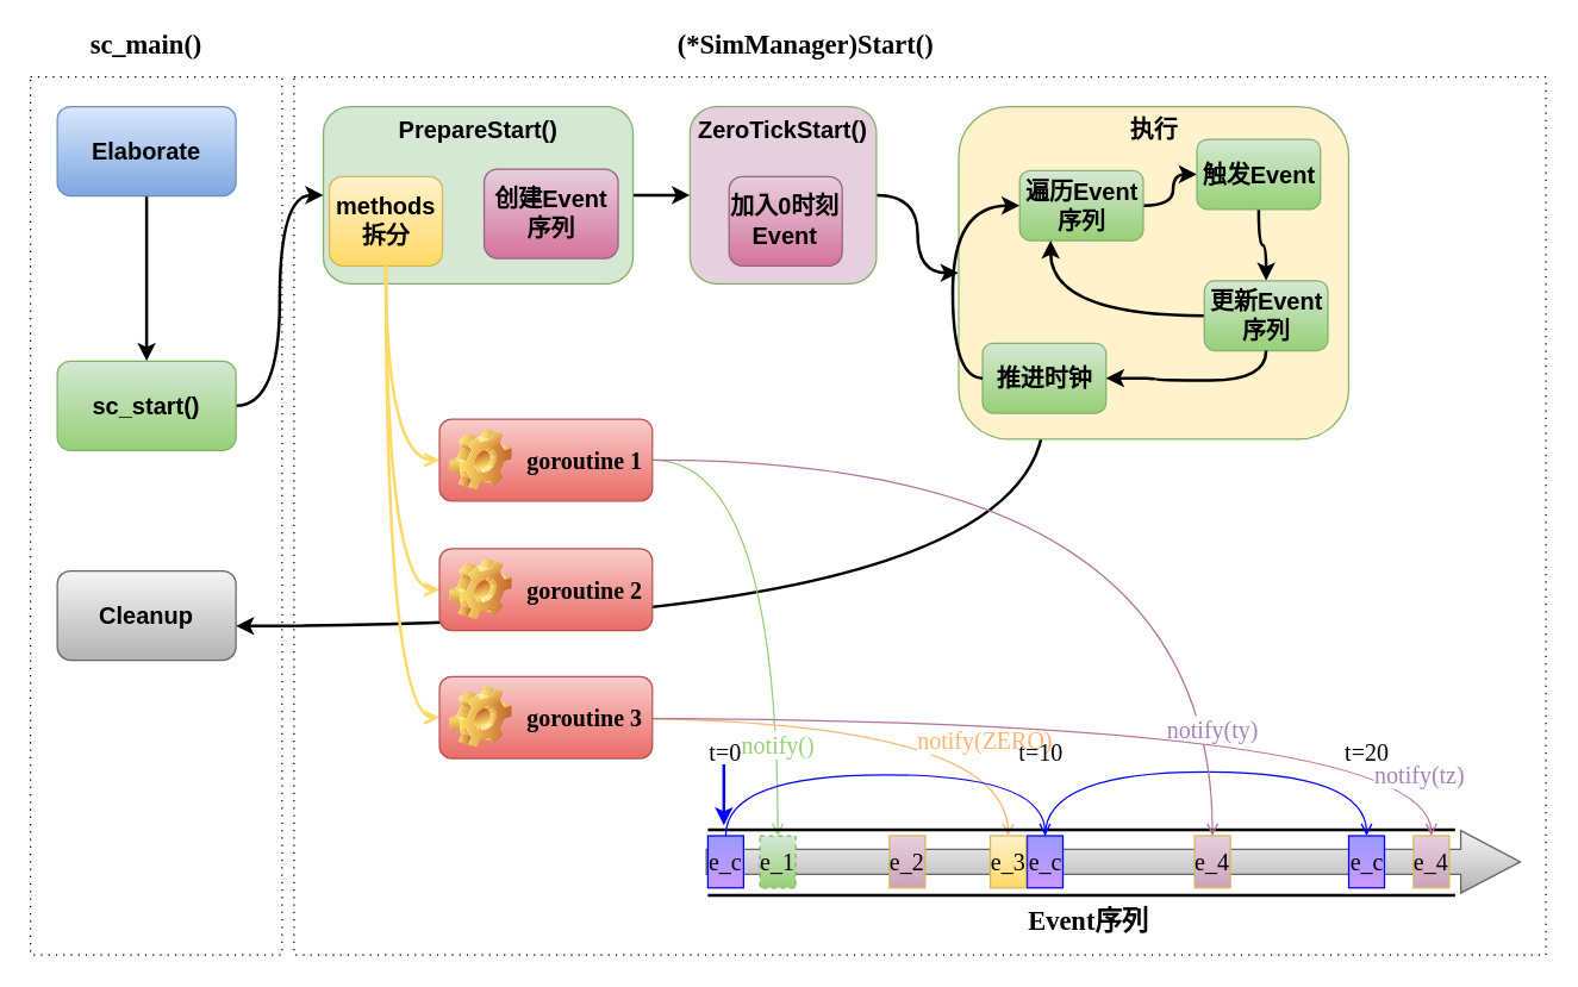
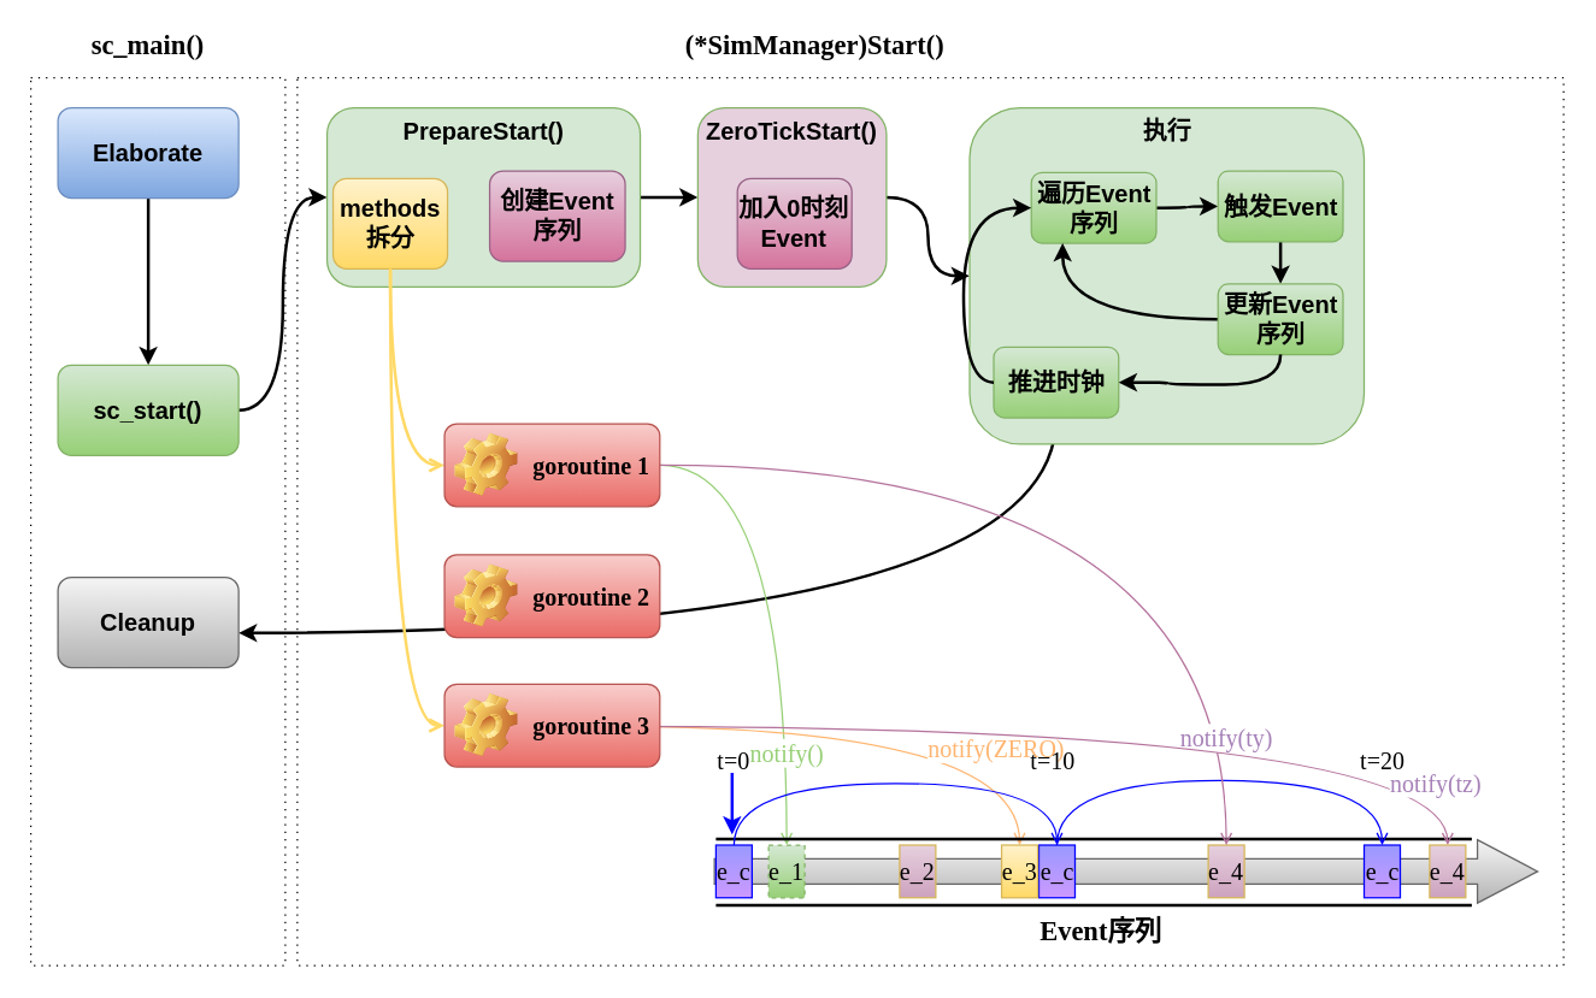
  <mxCell id="0" />
  <mxCell id="1" parent="0" />
  <mxCell id="2" value="" style="rounded=0;whiteSpace=wrap;html=1;fontFamily=Times New Roman;fontSize=16;align=left;verticalAlign=middle;dashed=1;dashPattern=1 4;strokeWidth=1;" vertex="1" parent="1"><mxGeometry x="197" y="51" width="841" height="590" as="geometry" /></mxCell>
  <mxCell id="3" value="" style="rounded=0;whiteSpace=wrap;html=1;fontFamily=Times New Roman;fontSize=16;align=left;verticalAlign=middle;dashed=1;dashPattern=1 4;strokeWidth=1;" vertex="1" parent="1"><mxGeometry x="20" y="51" width="169" height="590" as="geometry" /></mxCell>
  <mxCell id="4" style="edgeStyle=orthogonalEdgeStyle;curved=1;rounded=0;orthogonalLoop=1;jettySize=auto;html=1;fontSize=16;strokeWidth=2;exitX=0.5;exitY=1;exitDx=0;exitDy=0;entryX=1;entryY=0.617;entryDx=0;entryDy=0;entryPerimeter=0;" edge="1" parent="1" source="23" target="8"><mxGeometry relative="1" as="geometry"><mxPoint x="825" y="373.5" as="sourcePoint" /><mxPoint x="825" y="252.5" as="targetPoint" /></mxGeometry></mxCell>
  <mxCell id="5" value="" style="html=1;shadow=0;dashed=0;align=center;verticalAlign=middle;shape=mxgraph.arrows2.arrow;dy=0.6;dx=40;notch=0;fontFamily=Times New Roman;fontSize=16;strokeColor=#666666;strokeWidth=1;fillColor=#f5f5f5;gradientColor=#b3b3b3;" vertex="1" parent="1"><mxGeometry x="474" y="557.5" width="546.76" height="42" as="geometry" /></mxCell>
  <mxCell id="6" style="edgeStyle=orthogonalEdgeStyle;curved=1;rounded=0;orthogonalLoop=1;jettySize=auto;html=1;fontSize=16;strokeWidth=2;" edge="1" parent="1" source="7" target="10"><mxGeometry relative="1" as="geometry" /></mxCell>
  <mxCell id="7" value="Elaborate" style="rounded=1;whiteSpace=wrap;html=1;fillColor=#dae8fc;strokeColor=#6c8ebf;fontSize=16;fontStyle=1;gradientColor=#7ea6e0;" vertex="1" parent="1"><mxGeometry x="38" y="71" width="120" height="60" as="geometry" /></mxCell>
  <mxCell id="8" value="Cleanup" style="rounded=1;whiteSpace=wrap;html=1;fillColor=#f5f5f5;strokeColor=#666666;fontSize=16;fontStyle=1;gradientColor=#b3b3b3;" vertex="1" parent="1"><mxGeometry x="38" y="383" width="120" height="60" as="geometry" /></mxCell>
  <mxCell id="9" style="edgeStyle=orthogonalEdgeStyle;rounded=0;orthogonalLoop=1;jettySize=auto;html=1;entryX=0;entryY=0.5;entryDx=0;entryDy=0;fontSize=16;curved=1;strokeWidth=2;" edge="1" parent="1" source="10" target="12"><mxGeometry relative="1" as="geometry" /></mxCell>
  <mxCell id="10" value="sc_start()" style="rounded=1;whiteSpace=wrap;html=1;fillColor=#d5e8d4;strokeColor=#82b366;fontSize=16;fontStyle=1;gradientColor=#97d077;" vertex="1" parent="1"><mxGeometry x="38" y="242" width="120" height="60" as="geometry" /></mxCell>
  <mxCell id="11" style="edgeStyle=orthogonalEdgeStyle;curved=1;rounded=0;orthogonalLoop=1;jettySize=auto;html=1;entryX=0;entryY=0.5;entryDx=0;entryDy=0;fontSize=16;strokeWidth=2;" edge="1" parent="1" source="12" target="17"><mxGeometry relative="1" as="geometry" /></mxCell>
  <mxCell id="12" value="PrepareStart()" style="rounded=1;whiteSpace=wrap;html=1;fillColor=#d5e8d4;strokeColor=#82b366;fontSize=16;fontStyle=1;verticalAlign=top;" vertex="1" parent="1"><mxGeometry x="216.74" y="71" width="208" height="119" as="geometry" /></mxCell>
  <mxCell id="13" style="edgeStyle=orthogonalEdgeStyle;curved=1;rounded=0;orthogonalLoop=1;jettySize=auto;html=1;entryX=0;entryY=0.5;entryDx=0;entryDy=0;fontFamily=Times New Roman;fontSize=18;endArrow=open;endFill=0;strokeWidth=2;exitX=0.5;exitY=1;exitDx=0;exitDy=0;strokeColor=#FFD966;" edge="1" parent="1" source="14" target="50"><mxGeometry relative="1" as="geometry" /></mxCell>
  <mxCell id="14" value="methods拆分" style="rounded=1;whiteSpace=wrap;html=1;fillColor=#fff2cc;strokeColor=#d6b656;fontSize=16;fontStyle=1;gradientColor=#ffd966;" vertex="1" parent="1"><mxGeometry x="220.74" y="118" width="76" height="60" as="geometry" /></mxCell>
  <mxCell id="15" value="创建Event&lt;br&gt;序列" style="rounded=1;whiteSpace=wrap;html=1;fillColor=#e6d0de;strokeColor=#996185;fontSize=16;fontStyle=1;gradientColor=#d5739d;" vertex="1" parent="1"><mxGeometry x="324.74" y="113" width="90" height="60" as="geometry" /></mxCell>
  <mxCell id="16" style="edgeStyle=orthogonalEdgeStyle;curved=1;rounded=0;orthogonalLoop=1;jettySize=auto;html=1;fontSize=16;strokeWidth=2;" edge="1" parent="1" source="17" target="19"><mxGeometry relative="1" as="geometry" /></mxCell>
  <mxCell id="17" value="ZeroTickStart()" style="rounded=1;whiteSpace=wrap;html=1;fillColor=#e6d0de;strokeColor=#82b366;fontSize=16;fontStyle=1;verticalAlign=top;" vertex="1" parent="1"><mxGeometry x="463" y="71" width="125.26" height="119" as="geometry" /></mxCell>
  <mxCell id="18" value="加入0时刻&lt;br&gt;Event" style="rounded=1;whiteSpace=wrap;html=1;fillColor=#e6d0de;strokeColor=#996185;fontSize=16;fontStyle=1;gradientColor=#d5739d;" vertex="1" parent="1"><mxGeometry x="489.26" y="118" width="76" height="60" as="geometry" /></mxCell>
- <mxCell id="19" value="执行" style="rounded=1;whiteSpace=wrap;html=1;fillColor=#fff2cc;strokeColor=#82b366;fontSize=16;fontStyle=1;verticalAlign=top;" vertex="1" parent="1"><mxGeometry x="643.5" y="71" width="262" height="223.5" as="geometry" /></mxCell>
+ <mxCell id="19" value="执行" style="rounded=1;whiteSpace=wrap;html=1;fillColor=#d5e8d4;strokeColor=#82b366;fontSize=16;fontStyle=1;verticalAlign=top;" vertex="1" parent="1"><mxGeometry x="643.5" y="71" width="262" height="223.5" as="geometry" /></mxCell>
  <mxCell id="20" value="" style="edgeStyle=orthogonalEdgeStyle;curved=1;rounded=0;orthogonalLoop=1;jettySize=auto;html=1;fontSize=16;strokeWidth=2;exitX=1;exitY=0.5;exitDx=0;exitDy=0;entryX=0;entryY=0.5;entryDx=0;entryDy=0;" edge="1" parent="1" source="21" target="54"><mxGeometry relative="1" as="geometry"><mxPoint x="795.5" y="137.5" as="targetPoint" /></mxGeometry></mxCell>
  <mxCell id="21" value="遍历Event序列" style="rounded=1;whiteSpace=wrap;html=1;fillColor=#d5e8d4;strokeColor=#82b366;fontSize=16;fontStyle=1;gradientColor=#97d077;" vertex="1" parent="1"><mxGeometry x="684.5" y="114" width="83" height="47" as="geometry" /></mxCell>
  <mxCell id="22" style="edgeStyle=orthogonalEdgeStyle;curved=1;rounded=0;orthogonalLoop=1;jettySize=auto;html=1;entryX=0.5;entryY=0;entryDx=0;entryDy=0;fontSize=16;strokeWidth=2;startArrow=none;" edge="1" parent="1" source="54" target="25"><mxGeometry relative="1" as="geometry" /></mxCell>
  <mxCell id="23" value="推进时钟" style="rounded=1;whiteSpace=wrap;html=1;fillColor=#d5e8d4;strokeColor=#82b366;fontSize=16;fontStyle=1;gradientColor=#97d077;" vertex="1" parent="1"><mxGeometry x="659.5" y="230" width="83" height="47" as="geometry" /></mxCell>
  <mxCell id="24" style="edgeStyle=orthogonalEdgeStyle;curved=1;rounded=0;orthogonalLoop=1;jettySize=auto;html=1;fontSize=16;strokeWidth=2;exitX=0;exitY=0.5;exitDx=0;exitDy=0;entryX=0.25;entryY=1;entryDx=0;entryDy=0;" edge="1" parent="1" source="25" target="21"><mxGeometry relative="1" as="geometry" /></mxCell>
  <mxCell id="25" value="更新Event序列" style="rounded=1;whiteSpace=wrap;html=1;fillColor=#d5e8d4;strokeColor=#82b366;fontSize=16;fontStyle=1;gradientColor=#97d077;" vertex="1" parent="1"><mxGeometry x="808.5" y="188" width="83" height="47" as="geometry" /></mxCell>
  <mxCell id="26" value="(*SimManager)Start()" style="text;html=1;strokeColor=none;fillColor=none;align=center;verticalAlign=middle;whiteSpace=wrap;rounded=0;dashed=1;dashPattern=1 4;fontFamily=Times New Roman;fontSize=18;fontStyle=1" vertex="1" parent="1"><mxGeometry x="450" y="20" width="182" height="20" as="geometry" /></mxCell>
  <mxCell id="27" value="sc_main()" style="text;html=1;strokeColor=none;fillColor=none;align=center;verticalAlign=middle;whiteSpace=wrap;rounded=0;dashed=1;dashPattern=1 4;fontFamily=Times New Roman;fontSize=18;fontStyle=1" vertex="1" parent="1"><mxGeometry x="30" y="20" width="136" height="20" as="geometry" /></mxCell>
  <mxCell id="28" value="notify()" style="edgeStyle=orthogonalEdgeStyle;curved=1;rounded=0;orthogonalLoop=1;jettySize=auto;html=1;fontFamily=Times New Roman;fontSize=16;endArrow=open;endFill=0;strokeWidth=1;strokeColor=#97D077;fontColor=#97D077;exitX=1;exitY=0.5;exitDx=0;exitDy=0;" edge="1" parent="1" source="50" target="45"><mxGeometry x="0.637" relative="1" as="geometry"><mxPoint as="offset" /></mxGeometry></mxCell>
  <mxCell id="29" value="notify(ZERO)" style="edgeStyle=orthogonalEdgeStyle;curved=1;rounded=0;orthogonalLoop=1;jettySize=auto;html=1;fontFamily=Times New Roman;fontSize=16;endArrow=open;endFill=0;strokeWidth=1;strokeColor=#FFB570;fontColor=#FFB570;exitX=1;exitY=0.5;exitDx=0;exitDy=0;" edge="1" parent="1" target="44"><mxGeometry x="0.46" y="-15" relative="1" as="geometry"><mxPoint x="408" y="482" as="sourcePoint" /><mxPoint as="offset" /></mxGeometry></mxCell>
- <mxCell id="30" style="edgeStyle=orthogonalEdgeStyle;curved=1;rounded=0;orthogonalLoop=1;jettySize=auto;html=1;entryX=0;entryY=0.5;entryDx=0;entryDy=0;fontFamily=Times New Roman;fontSize=18;endArrow=open;endFill=0;strokeWidth=2;exitX=0.5;exitY=1;exitDx=0;exitDy=0;strokeColor=#FFD966;" edge="1" parent="1" source="14" target="51"><mxGeometry relative="1" as="geometry"><mxPoint x="323" y="182.5" as="sourcePoint" /><mxPoint x="361" y="259.5" as="targetPoint" /></mxGeometry></mxCell>
  <mxCell id="31" style="edgeStyle=orthogonalEdgeStyle;curved=1;rounded=0;orthogonalLoop=1;jettySize=auto;html=1;entryX=0;entryY=0.5;entryDx=0;entryDy=0;fontFamily=Times New Roman;fontSize=18;endArrow=open;endFill=0;strokeWidth=2;strokeColor=#FFD966;exitX=0.5;exitY=1;exitDx=0;exitDy=0;" edge="1" parent="1" source="14" target="52"><mxGeometry relative="1" as="geometry"><mxPoint x="333" y="192.5" as="sourcePoint" /><mxPoint x="371" y="269.5" as="targetPoint" /></mxGeometry></mxCell>
  <mxCell id="32" value="" style="endArrow=classic;html=1;fontFamily=Times New Roman;fontSize=24;fontColor=#EA6B66;strokeColor=#0000FF;strokeWidth=2;entryX=0;entryY=0;entryDx=0;entryDy=0;entryPerimeter=0;" edge="1" parent="1"><mxGeometry width="50" height="50" relative="1" as="geometry"><mxPoint x="485.76" y="513" as="sourcePoint" /><mxPoint x="485.76" y="554" as="targetPoint" /></mxGeometry></mxCell>
  <mxCell id="33" value="" style="endArrow=none;html=1;fontFamily=Times New Roman;fontSize=24;fontColor=#EA6B66;strokeWidth=2;" edge="1" parent="1"><mxGeometry width="50" height="50" relative="1" as="geometry"><mxPoint x="475" y="557" as="sourcePoint" /><mxPoint x="977" y="557" as="targetPoint" /></mxGeometry></mxCell>
  <mxCell id="34" value="" style="endArrow=none;html=1;fontFamily=Times New Roman;fontSize=24;fontColor=#EA6B66;strokeWidth=2;" edge="1" parent="1"><mxGeometry width="50" height="50" relative="1" as="geometry"><mxPoint x="475" y="601" as="sourcePoint" /><mxPoint x="977" y="601" as="targetPoint" /></mxGeometry></mxCell>
  <mxCell id="35" style="edgeStyle=orthogonalEdgeStyle;curved=1;rounded=0;orthogonalLoop=1;jettySize=auto;html=1;entryX=0.5;entryY=0;entryDx=0;entryDy=0;fontFamily=Times New Roman;fontSize=16;fontColor=#000000;endArrow=open;endFill=0;strokeWidth=1;exitX=0.5;exitY=0;exitDx=0;exitDy=0;strokeColor=#0000FF;" edge="1" parent="1" source="36" target="38"><mxGeometry relative="1" as="geometry"><Array as="points"><mxPoint x="487" y="520" /><mxPoint x="702" y="520" /></Array></mxGeometry></mxCell>
  <mxCell id="36" value="e_c" style="rounded=0;whiteSpace=wrap;html=1;shadow=0;fontFamily=Times New Roman;fontSize=16;strokeWidth=1;align=center;verticalAlign=middle;strokeColor=#0000FF;fillColor=#9999FF;gradientColor=#CC99FF;" vertex="1" parent="1"><mxGeometry x="475" y="561" width="24" height="35" as="geometry" /></mxCell>
  <mxCell id="37" value="t=0" style="text;html=1;strokeColor=none;fillColor=none;align=center;verticalAlign=middle;whiteSpace=wrap;rounded=0;shadow=0;dashed=1;fontFamily=Times New Roman;fontSize=16;fontColor=#000000;" vertex="1" parent="1"><mxGeometry x="467" y="495" width="40" height="20" as="geometry" /></mxCell>
  <mxCell id="38" value="e_c" style="rounded=0;whiteSpace=wrap;html=1;shadow=0;fontFamily=Times New Roman;fontSize=16;strokeWidth=1;align=center;verticalAlign=middle;strokeColor=#0000FF;fillColor=#9999FF;gradientColor=#CC99FF;" vertex="1" parent="1"><mxGeometry x="689.5" y="561" width="24" height="35" as="geometry" /></mxCell>
  <mxCell id="39" value="e_c" style="rounded=0;whiteSpace=wrap;html=1;shadow=0;fontFamily=Times New Roman;fontSize=16;strokeWidth=1;align=center;verticalAlign=middle;strokeColor=#0000FF;fillColor=#9999FF;gradientColor=#CC99FF;" vertex="1" parent="1"><mxGeometry x="905.5" y="561" width="24" height="35" as="geometry" /></mxCell>
  <mxCell id="40" style="edgeStyle=orthogonalEdgeStyle;curved=1;rounded=0;orthogonalLoop=1;jettySize=auto;html=1;entryX=0.5;entryY=0;entryDx=0;entryDy=0;fontFamily=Times New Roman;fontSize=16;fontColor=#000000;endArrow=open;endFill=0;strokeWidth=1;exitX=0.5;exitY=0;exitDx=0;exitDy=0;strokeColor=#0000FF;" edge="1" parent="1" source="38" target="39"><mxGeometry relative="1" as="geometry"><mxPoint x="709.48" y="551" as="sourcePoint" /><mxPoint x="923.98" y="551" as="targetPoint" /><Array as="points"><mxPoint x="702" y="518" /><mxPoint x="918" y="518" /></Array></mxGeometry></mxCell>
  <mxCell id="41" value="t=10" style="text;html=1;strokeColor=none;fillColor=none;align=center;verticalAlign=middle;whiteSpace=wrap;rounded=0;shadow=0;dashed=1;fontFamily=Times New Roman;fontSize=16;fontColor=#000000;" vertex="1" parent="1"><mxGeometry x="679" y="495" width="40" height="20" as="geometry" /></mxCell>
  <mxCell id="42" value="t=20" style="text;html=1;strokeColor=none;fillColor=none;align=center;verticalAlign=middle;whiteSpace=wrap;rounded=0;shadow=0;dashed=1;fontFamily=Times New Roman;fontSize=16;fontColor=#000000;" vertex="1" parent="1"><mxGeometry x="897.5" y="495" width="40" height="20" as="geometry" /></mxCell>
  <mxCell id="43" value="e_2" style="rounded=0;whiteSpace=wrap;html=1;shadow=0;fontFamily=Times New Roman;fontSize=16;strokeColor=#d6b656;strokeWidth=1;align=center;verticalAlign=middle;fillColor=#E6D0DE;gradientColor=#CDA2BE;" vertex="1" parent="1"><mxGeometry x="597" y="561" width="24" height="35" as="geometry" /></mxCell>
  <mxCell id="44" value="e_3" style="rounded=0;whiteSpace=wrap;html=1;shadow=0;fontFamily=Times New Roman;fontSize=16;strokeColor=#d6b656;strokeWidth=1;fillColor=#fff2cc;align=center;verticalAlign=middle;gradientColor=#ffd966;" vertex="1" parent="1"><mxGeometry x="664.74" y="561" width="24" height="35" as="geometry" /></mxCell>
  <mxCell id="45" value="e_1" style="rounded=0;whiteSpace=wrap;html=1;shadow=0;fontFamily=Times New Roman;fontSize=16;strokeColor=#82b366;strokeWidth=1;fillColor=#d5e8d4;align=center;verticalAlign=middle;gradientColor=#97d077;dashed=1;" vertex="1" parent="1"><mxGeometry x="509.99" y="561" width="24" height="35" as="geometry" /></mxCell>
  <mxCell id="46" value="e_4" style="rounded=0;whiteSpace=wrap;html=1;shadow=0;fontFamily=Times New Roman;fontSize=16;strokeColor=#d6b656;strokeWidth=1;align=center;verticalAlign=middle;fillColor=#E6D0DE;gradientColor=#CDA2BE;" vertex="1" parent="1"><mxGeometry x="802" y="561" width="24" height="35" as="geometry" /></mxCell>
  <mxCell id="47" value="notify(ty)" style="edgeStyle=orthogonalEdgeStyle;curved=1;rounded=0;orthogonalLoop=1;jettySize=auto;html=1;entryX=0.5;entryY=0;entryDx=0;entryDy=0;fontFamily=Times New Roman;fontSize=16;endArrow=open;endFill=0;strokeWidth=1;strokeColor=#B5739D;fontColor=#A680B8;" edge="1" parent="1" source="50" target="46"><mxGeometry x="0.776" relative="1" as="geometry"><mxPoint x="457.24" y="370.5" as="sourcePoint" /><mxPoint x="583.24" y="599.5" as="targetPoint" /><mxPoint as="offset" /></mxGeometry></mxCell>
  <mxCell id="48" value="notify(tz)" style="edgeStyle=orthogonalEdgeStyle;curved=1;rounded=0;orthogonalLoop=1;jettySize=auto;html=1;fontFamily=Times New Roman;fontSize=16;endArrow=open;endFill=0;strokeWidth=1;strokeColor=#B5739D;exitX=1;exitY=0.5;exitDx=0;exitDy=0;fontColor=#A680B8;entryX=0.5;entryY=0;entryDx=0;entryDy=0;" edge="1" parent="1" target="49"><mxGeometry x="0.725" y="-38" relative="1" as="geometry"><mxPoint x="408" y="482" as="sourcePoint" /><mxPoint x="949.5" y="600.5" as="targetPoint" /><mxPoint as="offset" /></mxGeometry></mxCell>
  <mxCell id="49" value="e_4" style="rounded=0;whiteSpace=wrap;html=1;shadow=0;fontFamily=Times New Roman;fontSize=16;strokeColor=#d6b656;strokeWidth=1;align=center;verticalAlign=middle;fillColor=#E6D0DE;gradientColor=#CDA2BE;" vertex="1" parent="1"><mxGeometry x="949" y="561" width="24" height="35" as="geometry" /></mxCell>
  <mxCell id="50" value="goroutine 1" style="label;whiteSpace=wrap;html=1;image=img/clipart/Gear_128x128.png;shadow=0;fontFamily=Times New Roman;fontSize=16;strokeColor=#b85450;strokeWidth=1;fillColor=#f8cecc;align=center;verticalAlign=middle;gradientColor=#ea6b66;" vertex="1" parent="1"><mxGeometry x="294.74" y="281" width="143" height="55" as="geometry" /></mxCell>
  <mxCell id="51" value="goroutine 2" style="label;whiteSpace=wrap;html=1;image=img/clipart/Gear_128x128.png;shadow=0;fontFamily=Times New Roman;fontSize=16;strokeColor=#b85450;strokeWidth=1;fillColor=#f8cecc;align=center;verticalAlign=middle;gradientColor=#ea6b66;" vertex="1" parent="1"><mxGeometry x="294.74" y="368" width="143" height="55" as="geometry" /></mxCell>
  <mxCell id="52" value="goroutine 3" style="label;whiteSpace=wrap;html=1;image=img/clipart/Gear_128x128.png;shadow=0;fontFamily=Times New Roman;fontSize=16;strokeColor=#b85450;strokeWidth=1;fillColor=#f8cecc;align=center;verticalAlign=middle;gradientColor=#ea6b66;" vertex="1" parent="1"><mxGeometry x="294.74" y="454" width="143" height="55" as="geometry" /></mxCell>
  <mxCell id="53" value="Event序列" style="text;html=1;strokeColor=none;fillColor=none;align=center;verticalAlign=middle;whiteSpace=wrap;rounded=0;dashed=1;dashPattern=1 4;fontFamily=Times New Roman;fontSize=18;fontStyle=1" vertex="1" parent="1"><mxGeometry x="662.5" y="609" width="136" height="20" as="geometry" /></mxCell>
- <mxCell id="54" value="触发Event" style="rounded=1;whiteSpace=wrap;html=1;fillColor=#d5e8d4;strokeColor=#82b366;fontSize=16;fontStyle=1;gradientColor=#97d077;" vertex="1" parent="1"><mxGeometry x="803.5" y="93" width="83" height="47" as="geometry" /></mxCell>
+ <mxCell id="54" value="触发Event" style="rounded=1;whiteSpace=wrap;html=1;fillColor=#d5e8d4;strokeColor=#82b366;fontSize=16;fontStyle=1;gradientColor=#97d077;" vertex="1" parent="1"><mxGeometry x="808.5" y="113" width="83" height="47" as="geometry" /></mxCell>
  <mxCell id="55" style="edgeStyle=orthogonalEdgeStyle;curved=1;rounded=0;orthogonalLoop=1;jettySize=auto;html=1;fontSize=16;strokeWidth=2;exitX=0.5;exitY=1;exitDx=0;exitDy=0;entryX=1;entryY=0.5;entryDx=0;entryDy=0;" edge="1" parent="1" source="25" target="23"><mxGeometry relative="1" as="geometry"><mxPoint x="787.24" y="215.5" as="sourcePoint" /><mxPoint x="687.25" y="171" as="targetPoint" /></mxGeometry></mxCell>
  <mxCell id="56" style="edgeStyle=orthogonalEdgeStyle;curved=1;rounded=0;orthogonalLoop=1;jettySize=auto;html=1;fontSize=16;strokeWidth=2;exitX=0;exitY=0.5;exitDx=0;exitDy=0;entryX=0;entryY=0.5;entryDx=0;entryDy=0;" edge="1" parent="1" source="23" target="21"><mxGeometry relative="1" as="geometry"><mxPoint x="828.74" y="239" as="sourcePoint" /><mxPoint x="746" y="262.5" as="targetPoint" /></mxGeometry></mxCell>
